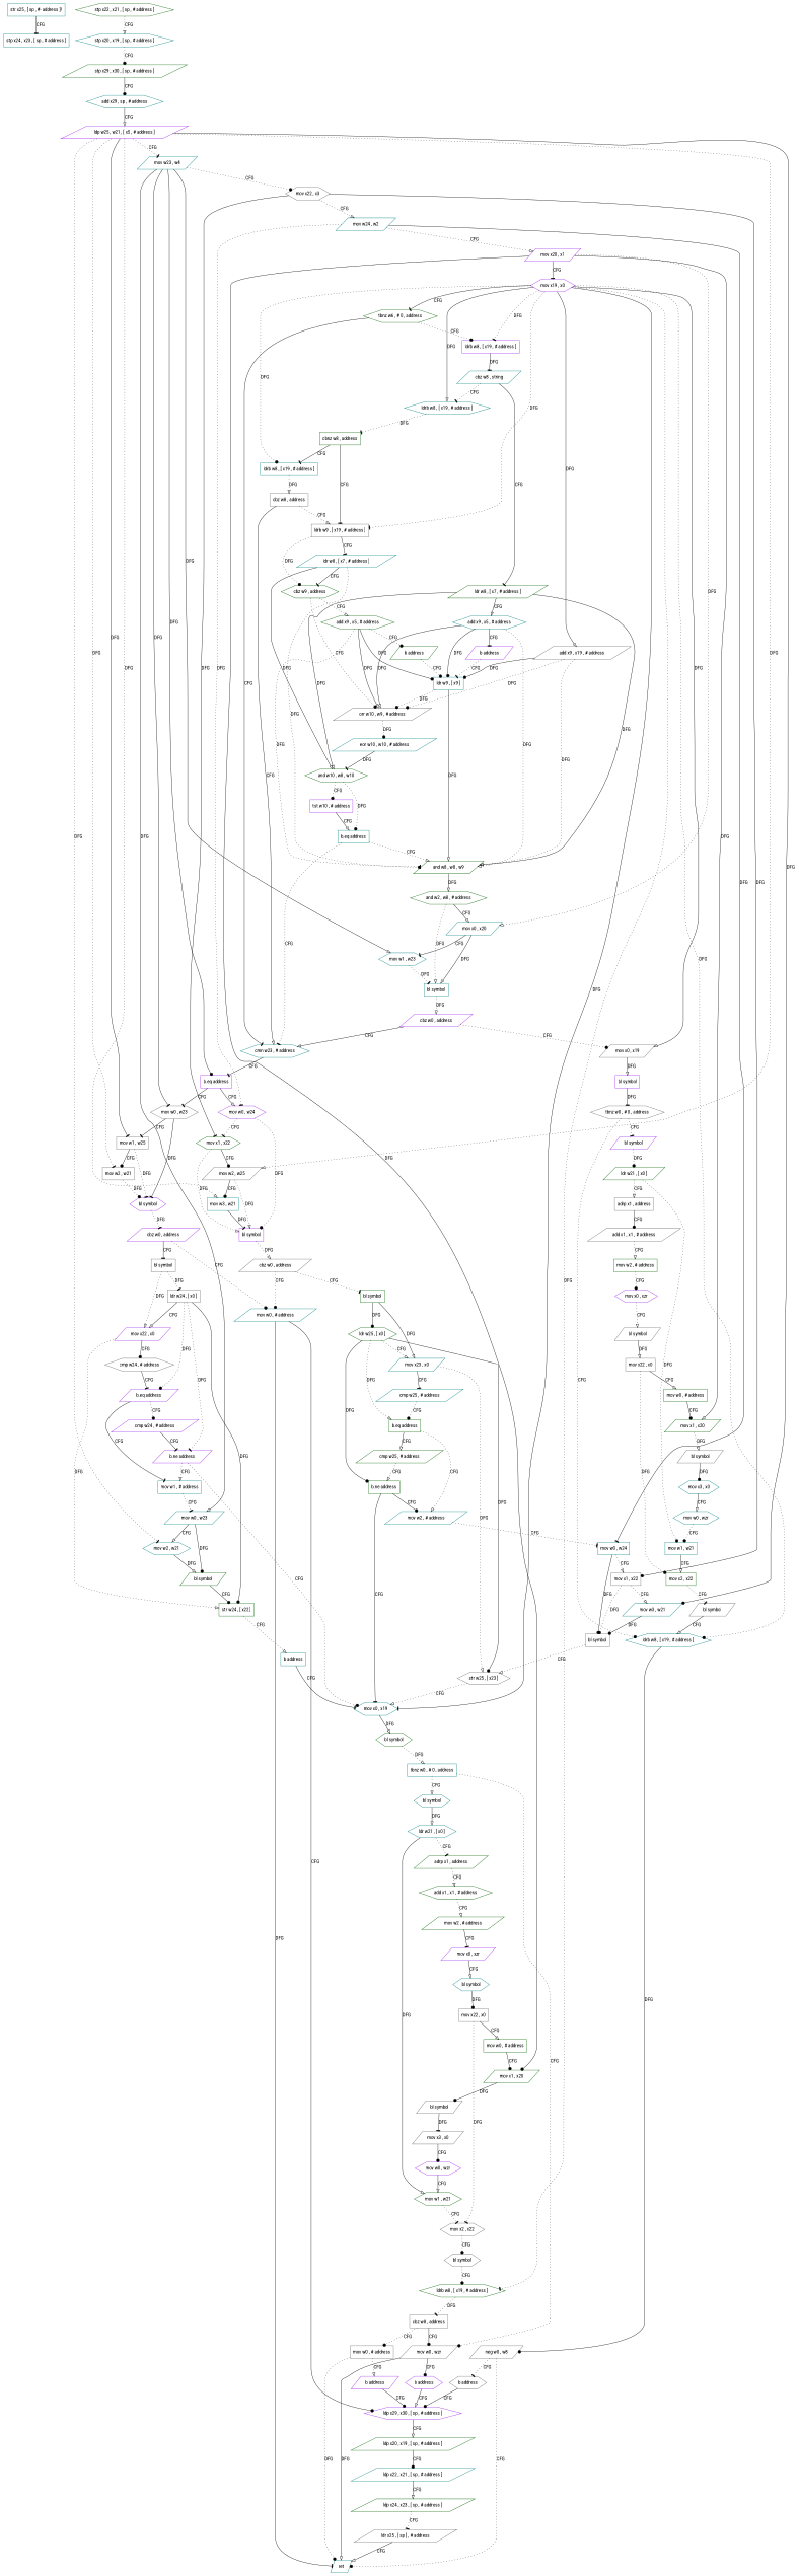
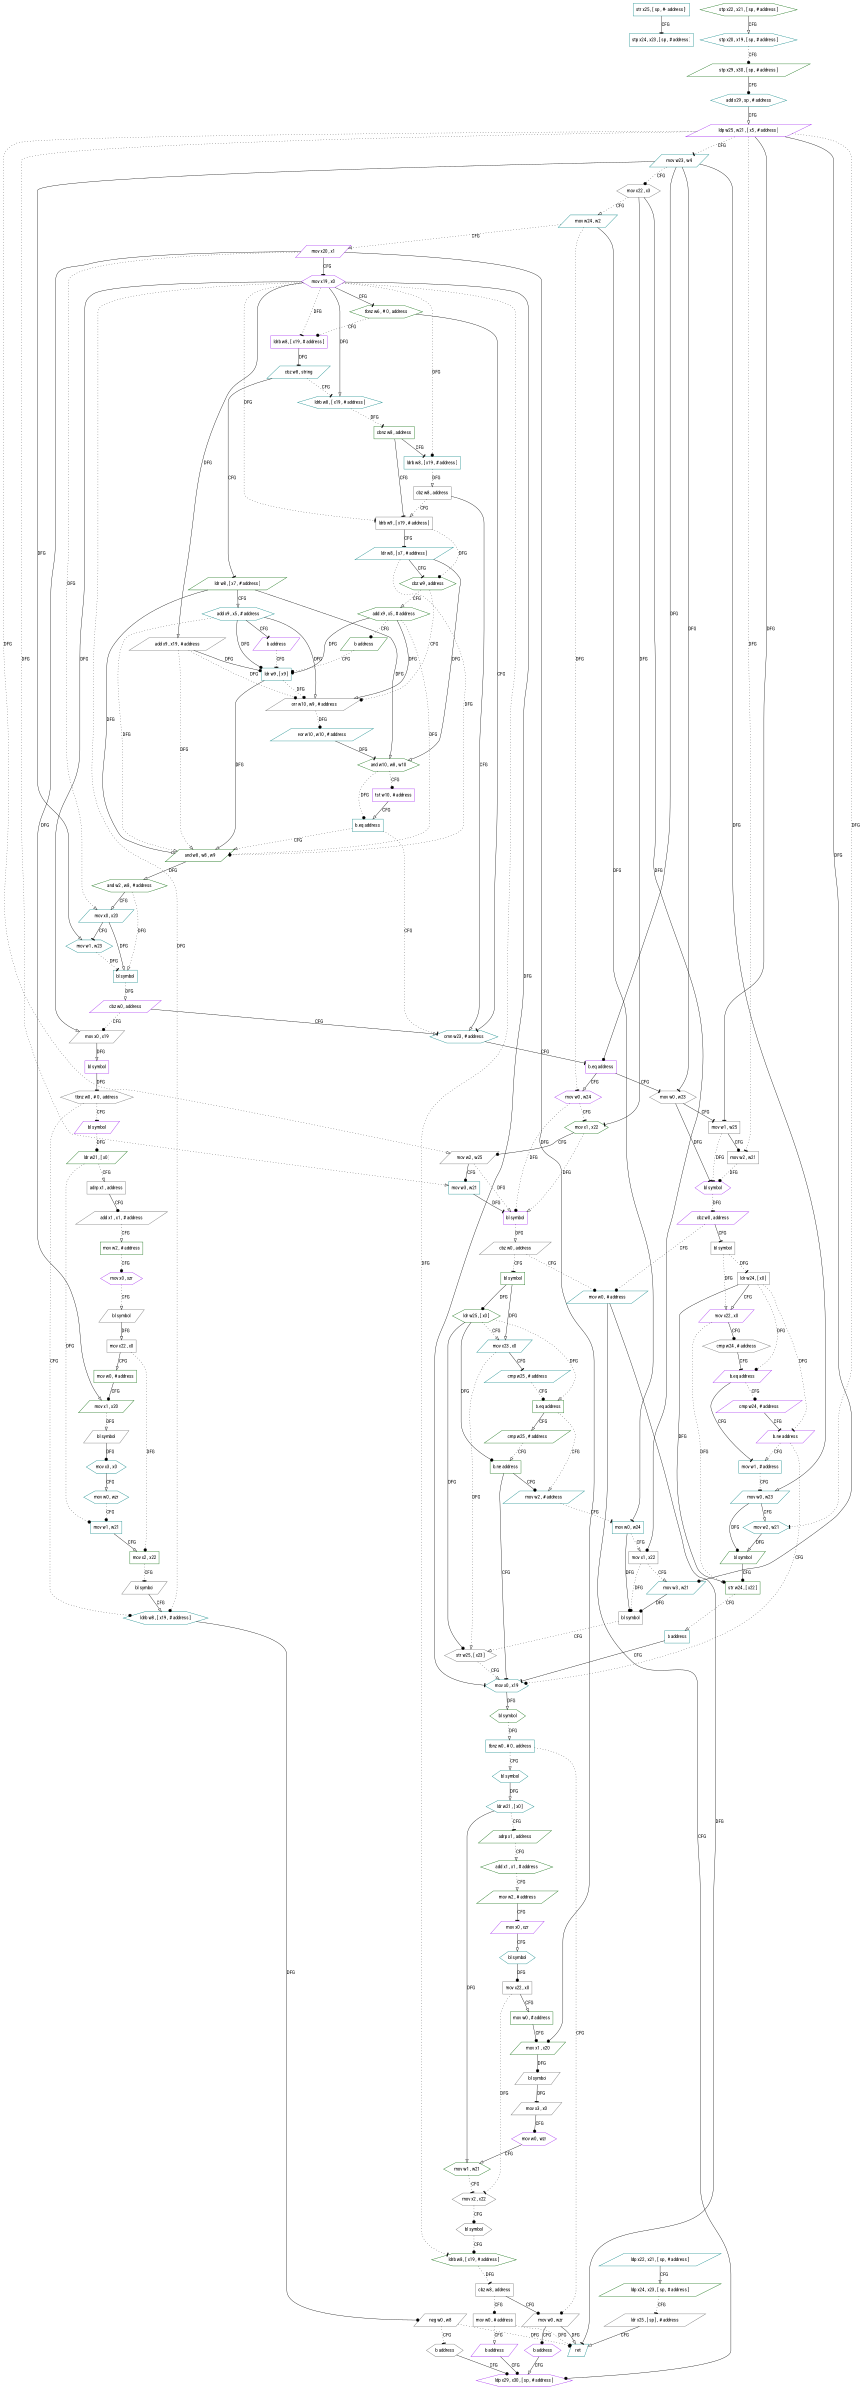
  digraph {
    fontname="Roboto Condensed"
    node [color=teal fontname="Roboto Condensed" shape=parallelogram]
    edge [arrowhead=onormal fontname="Roboto Condensed" style=solid]
    n1 [label="str x25 , [ sp , #- address ]!" shape=box]
    n2 [label="stp x24 , x23 , [ sp , # address ]" shape=box]
    n3 [color=darkgreen label="stp x22 , x21 , [ sp , # address ]" shape=hexagon]
    n4 [label="stp x20 , x19 , [ sp , # address ]" shape=hexagon]
    n5 [color=darkgreen label="stp x29 , x30 , [ sp , # address ]"]
    n6 [label="add x29 , sp , # address" shape=hexagon]
    n7 [color=purple label="ldp w25 , w21 , [ x5 , # address ]"]
    n8 [label="mov w23 , w4"]
    n9 [color=gray40 label="mov w2 , w25"]
    n10 [label="mov w3 , w21" shape=box]
    n11 [color=gray40 label="mov w1 , w25" shape=box]
    n12 [color=gray40 label="mov w2 , w21" shape=box]
    n13 [label="mov w3 , w21"]
    n14 [label="mov w2 , w21" shape=hexagon]
    n15 [color=gray40 label="mov x22 , x3" shape=hexagon]
    n16 [color=purple label="b.eq address" shape=box]
    n17 [color=gray40 label="mov w0 , w23" shape=hexagon]
    n18 [label="mov w0 , w23"]
    n19 [label="mov w1 , w23" shape=hexagon]
    n20 [color=purple label="bl symbol" shape=box]
    n21 [color=purple label="bl symbol" shape=hexagon]
    n22 [color=gray40 label="bl symbol" shape=box]
    n23 [color=darkgreen label="bl symbol"]
    n24 [label="mov w24 , w2"]
    n25 [color=darkgreen label="mov x1 , x22" shape=hexagon]
    n26 [color=gray40 label="mov x1 , x22" shape=box]
    n27 [color=purple label="mov w0 , w24" shape=hexagon]
    n28 [label="bl symbol" shape=box]
    n29 [color=purple label="mov x20 , x1"]
    n30 [label="mov w0 , w24" shape=box]
    n31 [color=purple label="mov x19 , x0" shape=hexagon]
    n32 [label="mov x0 , x20"]
    n33 [color=darkgreen label="mov x1 , x20"]
    n34 [color=darkgreen label="mov x1 , x20"]
    n35 [color=darkgreen label="tbnz w6 , # 0 , address" shape=hexagon]
    n36 [color=purple label="ldrb w8 , [ x19 , # address ]" shape=box]
    n37 [label="ldrb w8 , [ x19 , # address ]" shape=hexagon]
    n38 [color=gray40 label="ldrb w9 , [ x19 , # address ]" shape=box]
    n39 [label="ldrb w8 , [ x19 , # address ]" shape=box]
    n40 [color=gray40 label="add x9 , x19 , # address"]
    n41 [label="mov x0 , x19" shape=hexagon]
    n42 [color=gray40 label="mov x0 , x19"]
    n43 [color=darkgreen label="ldrb w8 , [ x19 , # address ]" shape=hexagon]
    n44 [label="ldrb w8 , [ x19 , # address ]" shape=hexagon]
    n45 [color=gray40 label="bl symbol"]
    n46 [color=gray40 label="bl symbol"]
    n47 [label="cmn w23 , # address" shape=hexagon]
    n48 [label="cbz w8 , string"]
    n49 [color=darkgreen label="cbnz w8 , address" shape=box]
    n50 [label="ldr w8 , [ x7 , # address ]"]
    n51 [color=darkgreen label="cbz w9 , address" shape=hexagon]
    n52 [color=gray40 label="cbz w8 , address" shape=box]
    n53 [color=darkgreen label="and w8 , w8 , w9"]
    n54 [label="ldr w9 , [ x9 ]" shape=box]
    n55 [color=gray40 label="orr w10 , w9 , # address"]
    n56 [color=darkgreen label="bl symbol" shape=hexagon]
    n57 [color=purple label="bl symbol" shape=box]
    n58 [color=gray40 label="cbz w8 , address" shape=box]
    n59 [color=gray40 label="neg w0 , w8"]
    n60 [color=darkgreen label="ldr w8 , [ x7 , # address ]"]
    n61 [color=gray40 label="cbz w0 , address"]
    n62 [color=purple label="cbz w0 , address"]
    n63 [label="add x9 , x5 , # address" shape=hexagon]
    n64 [color=darkgreen label="and w10 , w8 , w10" shape=hexagon]
    n65 [color=purple label="b address"]
    n66 [color=purple label="tst w10 , # address" shape=box]
    n67 [label="b.eq address" shape=box]
    n68 [color=darkgreen label="and w2 , w8 , # address" shape=hexagon]
    n69 [label="mov w0 , # address"]
    n70 [color=darkgreen label="bl symbol" shape=box]
    n71 [color=purple label="ldp x29 , x30 , [ sp , # address ]" shape=hexagon]
    n72 [label=ret]
    n73 [color=darkgreen label="ldr w25 , [ x0 ]" shape=hexagon]
    n74 [label="mov x23 , x0"]
-   n75 [color=darkgreen label="ldp x20 , x19 , [ sp , # address ]"]
    n76 [color=darkgreen label="b.eq address" shape=box]
    n77 [color=gray40 label="str w25 , [ x23 ]" shape=hexagon]
    n78 [color=darkgreen label="b.ne address" shape=box]
    n79 [label="cmp w25 , # address"]
    n80 [color=gray40 label="bl symbol" shape=box]
    n81 [color=gray40 label="ldr w24 , [ x0 ]" shape=box]
    n82 [color=purple label="mov x22 , x0"]
    n83 [color=purple label="b.eq address"]
    n84 [color=darkgreen label="str w24 , [ x22 ]" shape=box]
    n85 [color=purple label="b.ne address"]
    n86 [color=gray40 label="cmp w24 , # address" shape=hexagon]
    n87 [color=darkgreen label="add x9 , x5 , # address" shape=hexagon]
    n88 [label="eor w10 , w10 , # address"]
    n89 [label="ldp x22 , x21 , [ sp , # address ]"]
    n90 [label="mov w2 , # address"]
    n91 [color=darkgreen label="cmp w25 , # address"]
    n92 [label="mov w1 , # address" shape=box]
    n93 [color=purple label="cmp w24 , # address"]
    n94 [label="b address" shape=box]
    n95 [color=darkgreen label="b address"]
    n96 [label="tbnz w0 , # 0 , address" shape=box]
    n97 [color=purple label="cbz w0 , address"]
    n98 [color=gray40 label="tbnz w0 , # 0 , address" shape=hexagon]
    n99 [color=gray40 label="mov w0 , wzr"]
    n100 [color=purple label="b address" shape=hexagon]
    n101 [label="bl symbol" shape=hexagon]
    n102 [label="ldr w21 , [ x0 ]" shape=hexagon]
    n103 [color=darkgreen label="adrp x1 , address"]
    n104 [color=darkgreen label="mov w1 , w21" shape=hexagon]
    n105 [color=darkgreen label="add x1 , x1 , # address" shape=hexagon]
    n106 [color=gray40 label="mov x2 , x22" shape=hexagon]
    n107 [color=darkgreen label="mov w2 , # address"]
    n108 [color=purple label="mov x0 , xzr"]
    n109 [label="bl symbol" shape=hexagon]
    n110 [color=gray40 label="mov x22 , x0" shape=box]
    n111 [color=darkgreen label="mov w0 , # address" shape=box]
    n112 [color=gray40 label="bl symbol" shape=hexagon]
    n113 [color=gray40 label="mov x3 , x0"]
    n114 [color=purple label="mov w0 , wzr" shape=hexagon]
    n115 [color=gray40 label="mov w0 , # address" shape=box]
    n116 [color=purple label="b address"]
    n117 [color=purple label="bl symbol"]
    n118 [color=darkgreen label="ldr w21 , [ x0 ]"]
    n119 [color=gray40 label="b address" shape=hexagon]
    n120 [color=gray40 label="adrp x1 , address" shape=box]
    n121 [label="mov w1 , w21" shape=box]
    n122 [color=darkgreen label="ldp x24 , x23 , [ sp , # address ]"]
    n123 [color=gray40 label="ldr x25 , [ sp ] , # address"]
    n124 [color=gray40 label="add x1 , x1 , # address"]
    n125 [color=darkgreen label="mov x2 , x22" shape=box]
    n126 [color=darkgreen label="mov w2 , # address" shape=box]
    n127 [color=purple label="mov x0 , xzr" shape=hexagon]
    n128 [color=gray40 label="bl symbol"]
    n129 [color=gray40 label="mov x22 , x0" shape=box]
    n130 [color=darkgreen label="mov w0 , # address" shape=box]
    n131 [color=gray40 label="bl symbol"]
    n132 [label="mov x3 , x0" shape=hexagon]
    n133 [label="mov w0 , wzr" shape=hexagon]
    n1 -> n2 [arrowhead=tee label=CFG]
-   n3 -> n4 [label=CFG style=dotted]
+   n3 -> n4 [label=CFG]
    n4 -> n5 [arrowhead=dot label=CFG style=dotted]
    n5 -> n6 [arrowhead=dot label=CFG]
    n6 -> n7 [label=CFG]
    n7 -> n8 [arrowhead=tee label=CFG style=dotted]
    n7 -> n9 [label=DFG style=dotted]
    n7 -> n10 [label=DFG style=dotted]
    n7 -> n11 [arrowhead=tee label=DFG]
    n7 -> n12 [arrowhead=tee label=DFG style=dotted]
    n7 -> n13 [arrowhead=dot label=DFG]
    n7 -> n14 [arrowhead=tee label=DFG style=dotted]
    n8 -> n15 [arrowhead=dot label=CFG style=dotted]
    n8 -> n16 [arrowhead=dot label=DFG]
    n8 -> n17 [arrowhead=tee label=DFG]
    n8 -> n18 [label=DFG]
    n8 -> n19 [label=DFG]
    n9 -> n10 [arrowhead=dot label=CFG]
    n9 -> n20 [label=DFG style=dotted]
    n10 -> n20 [arrowhead=tee label=DFG]
    n11 -> n12 [arrowhead=dot label=CFG]
    n11 -> n21 [arrowhead=tee label=DFG style=dotted]
    n12 -> n21 [arrowhead=dot label=DFG style=dotted]
    n13 -> n22 [arrowhead=dot label=DFG]
    n14 -> n23 [label=DFG]
    n15 -> n24 [label=CFG style=dotted]
    n15 -> n25 [arrowhead=tee label=DFG]
    n15 -> n26 [arrowhead=dot label=DFG]
    n16 -> n17 [arrowhead=tee label=CFG]
    n16 -> n27 [label=CFG]
    n17 -> n11 [arrowhead=tee label=CFG]
    n17 -> n21 [arrowhead=tee label=DFG]
    n18 -> n14 [label=CFG]
    n18 -> n23 [arrowhead=dot label=DFG]
    n19 -> n28 [arrowhead=tee label=DFG style=dotted]
    n20 -> n61 [label=DFG style=dotted]
    n21 -> n62 [arrowhead=tee label=DFG style=dotted]
    n22 -> n77 [label=CFG style=dotted]
    n23 -> n84 [arrowhead=dot label=CFG]
    n24 -> n27 [arrowhead=tee label=DFG style=dotted]
    n24 -> n29 [label=CFG style=dotted]
    n24 -> n30 [arrowhead=tee label=DFG]
    n25 -> n9 [arrowhead=dot label=CFG]
    n25 -> n20 [label=DFG style=dotted]
    n26 -> n13 [label=CFG style=dotted]
    n26 -> n22 [arrowhead=dot label=DFG style=dotted]
    n27 -> n20 [arrowhead=dot label=DFG style=dotted]
    n27 -> n25 [arrowhead=tee label=CFG style=dotted]
    n28 -> n97 [label=DFG style=dotted]
    n29 -> n31 [arrowhead=tee label=CFG]
    n29 -> n32 [label=DFG style=dotted]
    n29 -> n33 [arrowhead=dot label=DFG]
    n29 -> n34 [label=DFG]
    n30 -> n22 [arrowhead=dot label=DFG]
    n30 -> n26 [label=CFG style=dotted]
    n31 -> n35 [arrowhead=tee label=CFG]
    n31 -> n36 [arrowhead=tee label=DFG style=dotted]
    n31 -> n37 [label=DFG]
    n31 -> n38 [arrowhead=tee label=DFG style=dotted]
    n31 -> n39 [arrowhead=dot label=DFG style=dotted]
    n31 -> n40 [label=DFG]
    n31 -> n41 [arrowhead=tee label=DFG]
    n31 -> n42 [label=DFG]
    n31 -> n43 [arrowhead=tee label=DFG style=dotted]
    n31 -> n44 [arrowhead=dot label=DFG style=dotted]
    n32 -> n19 [arrowhead=tee label=CFG]
    n32 -> n28 [label=DFG]
    n33 -> n45 [arrowhead=dot label=DFG]
    n34 -> n46 [label=DFG style=dotted]
    n35 -> n36 [arrowhead=dot label=CFG style=dotted]
    n35 -> n47 [arrowhead=tee label=CFG]
    n36 -> n48 [arrowhead=tee label=DFG]
    n37 -> n49 [arrowhead=tee label=DFG style=dotted]
    n38 -> n50 [arrowhead=tee label=CFG]
    n38 -> n51 [arrowhead=dot label=DFG style=dotted]
    n39 -> n52 [label=DFG style=dotted]
    n40 -> n53 [label=DFG style=dotted]
    n40 -> n54 [arrowhead=dot label=DFG]
    n40 -> n55 [arrowhead=dot label=DFG style=dotted]
    n41 -> n56 [label=DFG]
    n42 -> n57 [label=DFG]
    n43 -> n58 [arrowhead=tee label=DFG style=dotted]
    n44 -> n59 [arrowhead=dot label=DFG]
    n45 -> n113 [arrowhead=tee label=DFG]
    n46 -> n132 [arrowhead=dot label=DFG]
    n47 -> n16 [arrowhead=tee label=CFG]
    n48 -> n37 [arrowhead=tee label=CFG style=dotted]
    n48 -> n60 [arrowhead=tee label=CFG]
    n49 -> n38 [arrowhead=tee label=CFG]
    n49 -> n39 [arrowhead=tee label=CFG]
    n50 -> n51 [arrowhead=tee label=CFG]
    n50 -> n53 [arrowhead=dot label=DFG style=dotted]
    n50 -> n64 [label=DFG]
    n51 -> n55 [arrowhead=dot label=CFG style=dotted]
    n51 -> n87 [label=CFG style=dotted]
    n52 -> n38 [label=CFG style=dotted]
    n52 -> n47 [label=CFG]
    n53 -> n68 [label=DFG]
    n54 -> n53 [label=DFG]
    n54 -> n55 [arrowhead=dot label=DFG style=dotted]
    n55 -> n88 [arrowhead=dot label=DFG style=dotted]
    n56 -> n96 [label=DFG style=dotted]
    n57 -> n98 [arrowhead=tee label=DFG]
    n58 -> n99 [arrowhead=dot label=CFG]
    n58 -> n115 [arrowhead=dot label=CFG style=dotted]
-   n59 -> n72 [arrowhead=dot label=CFG style=dotted]
+   n59 -> n72 [arrowhead=dot label=DFG style=dotted]
    n59 -> n119 [arrowhead=tee label=CFG style=dotted]
    n60 -> n53 [label=DFG]
    n60 -> n63 [label=CFG]
    n60 -> n64 [label=DFG]
    n61 -> n69 [arrowhead=dot label=CFG style=dotted]
    n61 -> n70 [arrowhead=tee label=CFG style=dotted]
    n62 -> n69 [arrowhead=dot label=CFG style=dotted]
    n62 -> n80 [arrowhead=tee label=CFG]
    n63 -> n53 [label=DFG style=dotted]
    n63 -> n54 [arrowhead=dot label=DFG]
    n63 -> n55 [label=DFG]
    n63 -> n65 [arrowhead=tee label=CFG]
    n64 -> n66 [arrowhead=dot label=CFG style=dotted]
    n64 -> n67 [arrowhead=dot label=DFG style=dotted]
    n65 -> n54 [arrowhead=tee label=CFG style=dotted]
    n66 -> n67 [label=CFG]
    n67 -> n47 [arrowhead=tee label=CFG style=dotted]
    n67 -> n53 [label=CFG style=dotted]
    n68 -> n28 [label=DFG style=dotted]
    n68 -> n32 [label=CFG]
    n69 -> n71 [arrowhead=dot label=CFG]
    n69 -> n72 [arrowhead=tee label=DFG]
    n70 -> n73 [arrowhead=dot label=DFG]
    n70 -> n74 [label=DFG]
-   n71 -> n75 [label=CFG]
    n73 -> n74 [label=CFG style=dotted]
    n73 -> n76 [label=DFG style=dotted]
    n73 -> n77 [arrowhead=dot label=DFG]
    n73 -> n78 [arrowhead=dot label=DFG]
    n74 -> n77 [label=DFG style=dotted]
    n74 -> n79 [arrowhead=tee label=CFG]
-   n75 -> n89 [arrowhead=dot label=CFG]
    n76 -> n90 [label=CFG style=dotted]
    n76 -> n91 [label=CFG]
    n77 -> n41 [label=CFG style=dotted]
    n78 -> n41 [arrowhead=tee label=CFG]
    n78 -> n90 [arrowhead=dot label=CFG]
    n79 -> n76 [arrowhead=dot label=CFG style=dotted]
    n80 -> n81 [arrowhead=tee label=DFG style=dotted]
    n80 -> n82 [label=DFG style=dotted]
    n81 -> n82 [label=CFG]
    n81 -> n83 [arrowhead=dot label=DFG style=dotted]
    n81 -> n84 [arrowhead=dot label=DFG]
    n81 -> n85 [arrowhead=tee label=DFG style=dotted]
    n82 -> n84 [label=DFG style=dotted]
    n82 -> n86 [arrowhead=dot label=CFG]
    n83 -> n92 [arrowhead=tee label=CFG]
    n83 -> n93 [arrowhead=dot label=CFG style=dotted]
    n84 -> n94 [label=CFG style=dotted]
    n85 -> n41 [arrowhead=dot label=CFG style=dotted]
    n85 -> n92 [label=CFG style=dotted]
    n86 -> n83 [arrowhead=tee label=CFG]
    n87 -> n53 [arrowhead=tee label=DFG style=dotted]
    n87 -> n54 [arrowhead=dot label=DFG]
    n87 -> n55 [label=DFG]
    n87 -> n95 [arrowhead=dot label=CFG style=dotted]
    n88 -> n64 [arrowhead=tee label=DFG]
    n89 -> n122 [label=CFG]
    n90 -> n30 [arrowhead=tee label=CFG style=dotted]
    n91 -> n78 [label=CFG style=dotted]
    n92 -> n18 [arrowhead=tee label=CFG style=dotted]
    n93 -> n85 [arrowhead=tee label=CFG]
    n94 -> n41 [arrowhead=tee label=CFG]
    n95 -> n54 [arrowhead=dot label=CFG style=dotted]
    n96 -> n99 [arrowhead=dot label=CFG style=dotted]
    n96 -> n101 [label=CFG style=dotted]
    n97 -> n42 [arrowhead=dot label=CFG style=dotted]
    n97 -> n47 [label=CFG]
    n98 -> n44 [arrowhead=dot label=CFG style=dotted]
    n98 -> n117 [arrowhead=tee label=CFG style=dotted]
    n99 -> n72 [label=DFG]
    n99 -> n100 [arrowhead=dot label=CFG]
    n100 -> n71 [label=CFG]
    n101 -> n102 [label=DFG]
    n102 -> n103 [arrowhead=tee label=CFG style=dotted]
    n102 -> n104 [label=DFG]
    n103 -> n105 [label=CFG style=dotted]
    n104 -> n106 [arrowhead=tee label=CFG style=dotted]
    n105 -> n107 [label=CFG style=dotted]
    n106 -> n112 [arrowhead=dot label=CFG style=dotted]
    n107 -> n108 [arrowhead=tee label=CFG]
    n108 -> n109 [label=CFG]
    n109 -> n110 [arrowhead=dot label=DFG]
    n110 -> n106 [arrowhead=tee label=DFG style=dotted]
    n110 -> n111 [label=CFG]
    n111 -> n33 [arrowhead=dot label=CFG]
    n112 -> n43 [arrowhead=dot label=CFG style=dotted]
    n113 -> n114 [arrowhead=dot label=CFG]
    n114 -> n104 [label=CFG]
    n115 -> n72 [arrowhead=dot label=DFG style=dotted]
    n115 -> n116 [label=CFG style=dotted]
    n116 -> n71 [arrowhead=dot label=CFG]
    n117 -> n118 [arrowhead=dot label=DFG style=dotted]
    n118 -> n120 [label=CFG style=dotted]
    n118 -> n121 [arrowhead=dot label=DFG style=dotted]
    n119 -> n71 [arrowhead=dot label=CFG]
    n120 -> n124 [arrowhead=dot label=CFG]
    n121 -> n125 [label=CFG]
    n122 -> n123 [arrowhead=tee label=CFG style=dotted]
    n123 -> n72 [label=CFG]
    n124 -> n126 [label=CFG style=dotted]
    n125 -> n131 [arrowhead=tee label=CFG style=dotted]
    n126 -> n127 [arrowhead=dot label=CFG style=dotted]
    n127 -> n128 [label=CFG style=dotted]
    n128 -> n129 [label=DFG]
    n129 -> n125 [arrowhead=dot label=DFG style=dotted]
    n129 -> n130 [label=CFG]
    n130 -> n34 [arrowhead=dot label=CFG]
    n131 -> n44 [label=CFG]
    n132 -> n133 [label=CFG]
    n133 -> n121 [arrowhead=dot label=CFG style=dotted]
  }
